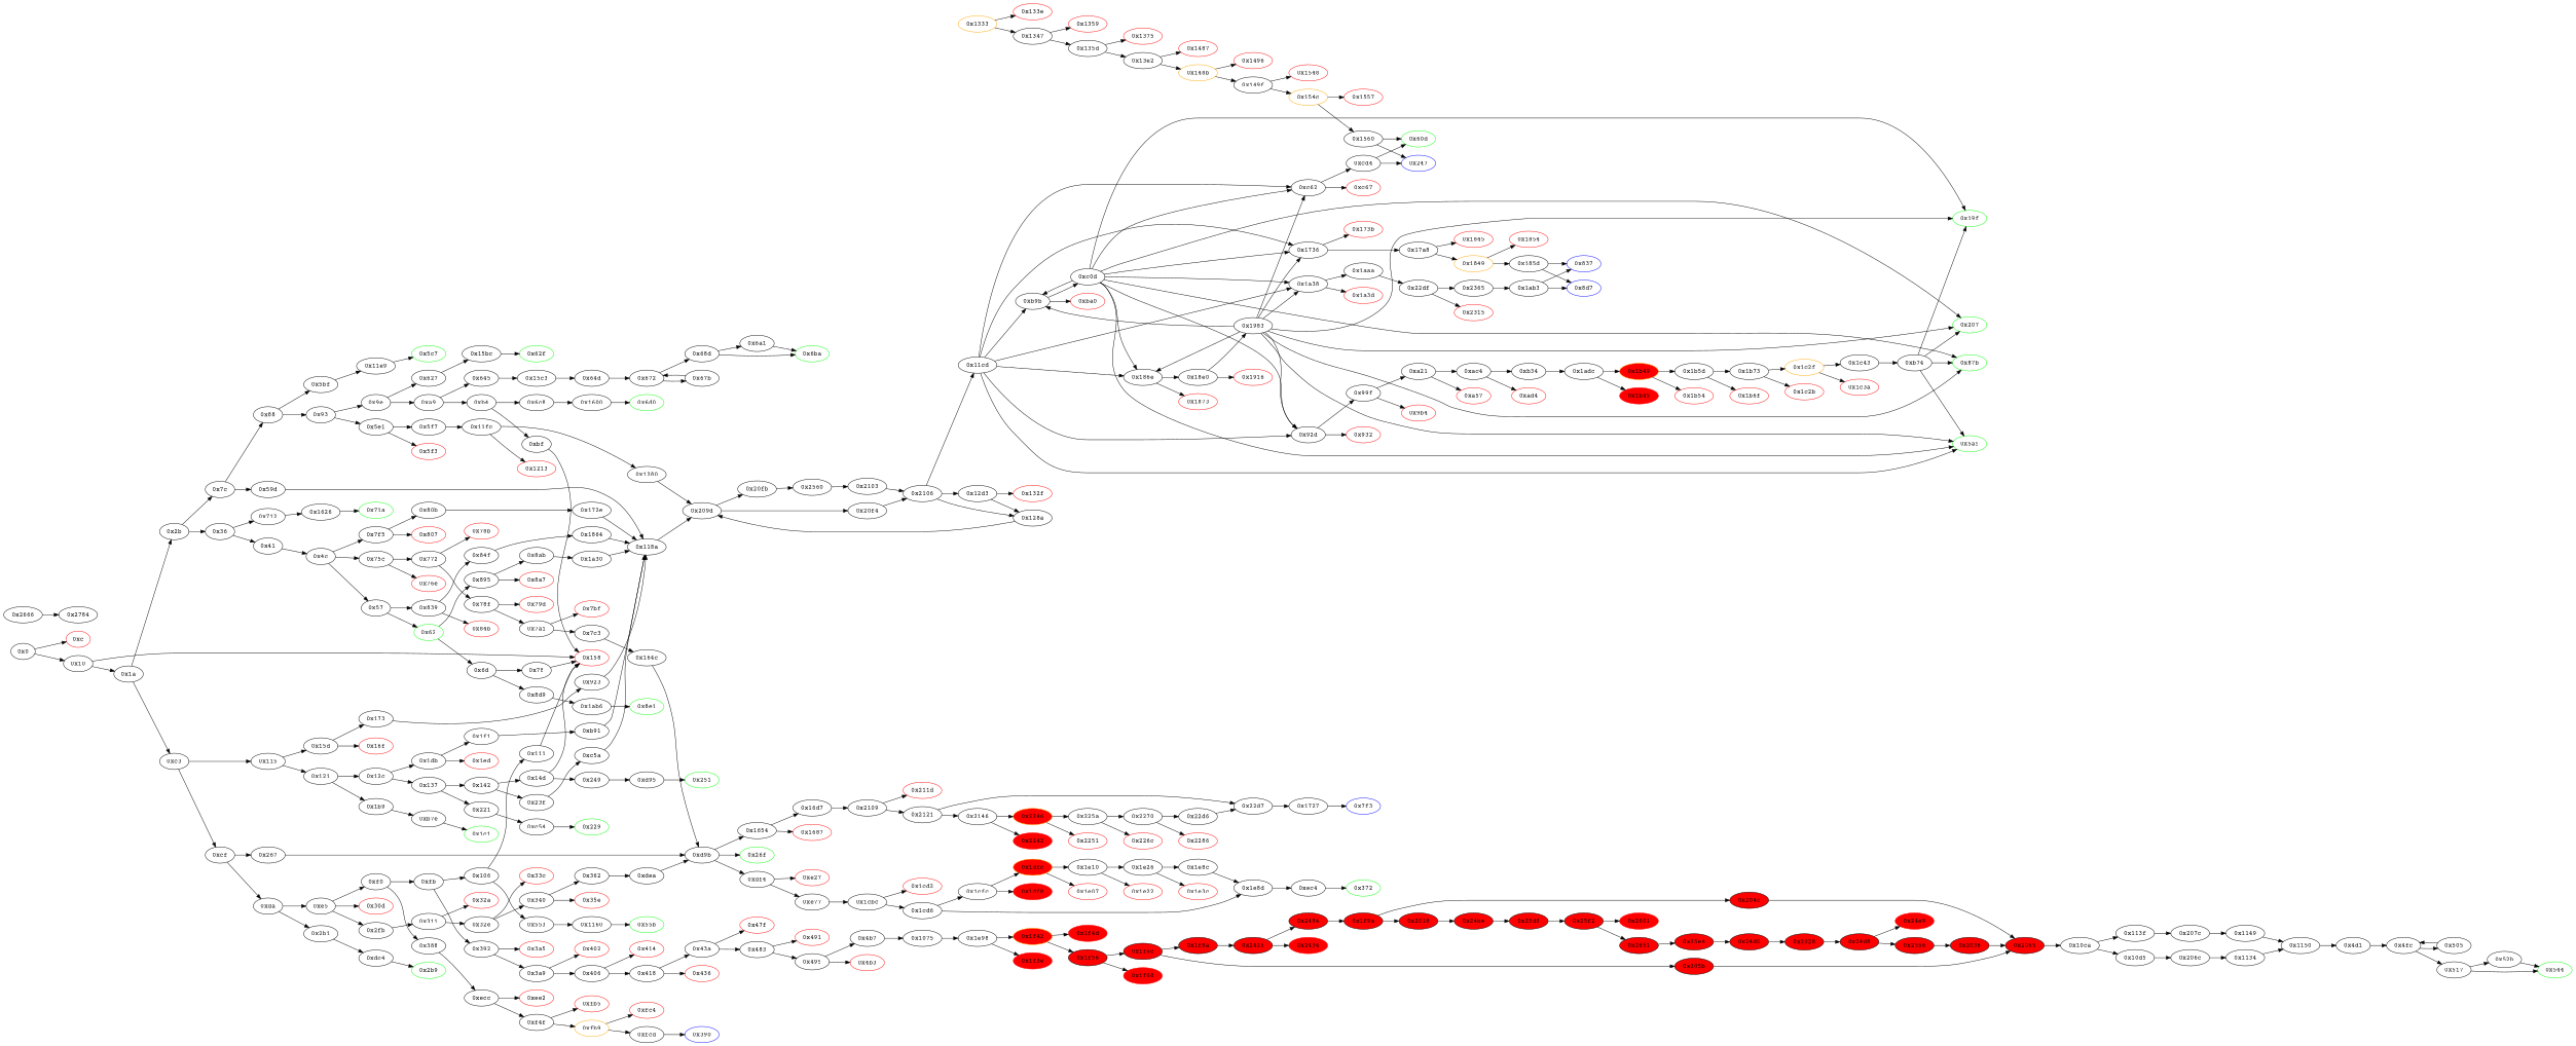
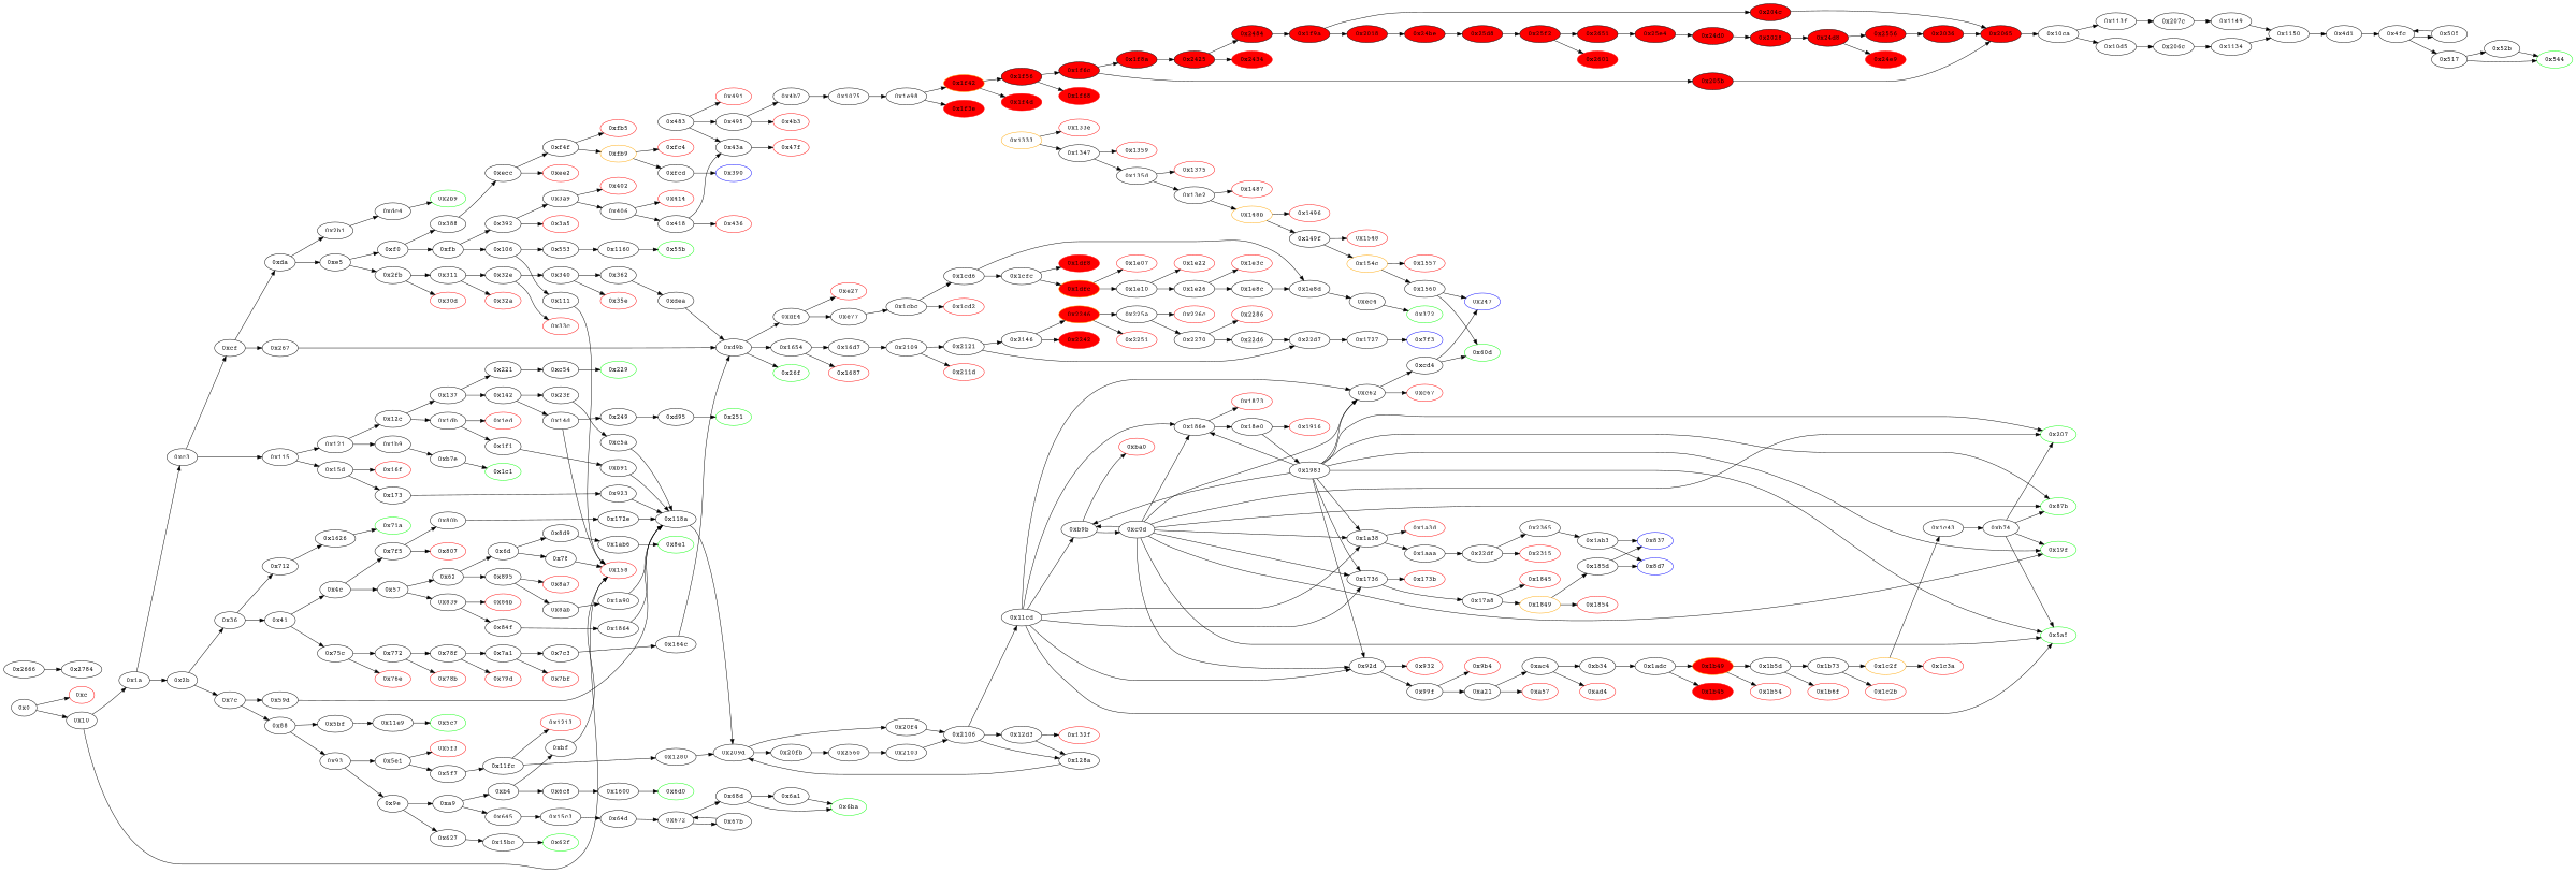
  strict digraph {
    fontname="Courier Prime"
    rankdir=LR
    node [fillcolor=white fontname="Courier Prime" style=filled]
    edge [fontname="Courier Prime"]
    "0x6d"
    "0x78"
    "0x8d9"
    "0x158" [color=red]
    "0x1ab6"
    "0x4fc"
    "0x505"
    "0x517"
    "0x52b"
    "0x544" [color=green]
    "0x15d"
    "0x173"
    "0x16f" [color=red]
    "0x923"
    "0x1dfc" [color=orange fillcolor=red]
    "0x1e10"
    "0x1e07" [color=red]
    "0x1e26"
    "0x1e22" [color=red]
    "0x12c"
    "0x1db"
    "0x137"
    "0x1f1"
    "0x1ed" [color=red]
    "0x142"
    "0x221"
    "0xba0" [color=red]
    "0x5a5" [color=green]
    "0x8d7" [color=blue]
    "0x390" [color=blue]
    "0xfcd"
    "0x8a7" [color=red]
    "0x2246" [color=orange fillcolor=red]
    "0x2251" [color=red]
    "0x225a"
    "0x226c" [color=red]
    "0x2270"
    "0xb91"
    "0x118a"
    "0x4c"
    "0x57"
    "0x7f5"
-   "0x62" [color=green]
+   "0x62"
    "0x839"
    "0x807" [color=red]
    "0x80b"
    "0x43a"
    "0x483"
    "0x47f" [color=red]
    "0x491" [color=red]
    "0x495"
    "0x372" [color=green]
    "0xec4"
    "0x1f6c" [fillcolor=red]
    "0x205b" [fillcolor=red]
    "0x1f8a" [fillcolor=red]
    "0x2065" [fillcolor=red]
    "0x2425" [fillcolor=red]
    "0x1b45" [color=red fillcolor=red]
    "0xfb5" [color=red]
    "0xf4f"
    "0xfb9" [color=orange]
    "0xfc4" [color=red]
    "0x10ca"
    "0x1a"
    "0xc3"
    "0x2b"
    "0xcf"
    "0x115"
    "0x36"
    "0x7c"
    "0x7bf" [color=red]
    "0xc" [color=red]
    "0x267"
    "0xd9b"
    "0xdf4"
    "0x1654"
    "0x26f" [color=green]
    "0x24be" [fillcolor=red]
    "0x25d8" [fillcolor=red]
    "0x25f2" [fillcolor=red]
    "0x1548" [color=red]
    "0x149f"
    "0x154c" [color=orange]
    "0x1557" [color=red]
    "0x1560"
    "0x1b9"
    "0xb7e"
    "0x1c1" [color=green]
    "0x113f"
    "0x207c"
    "0x1149"
    "0x2601" [color=red fillcolor=red]
    "0x2651" [fillcolor=red]
    "0xe5"
    "0x2fb"
    "0xf0"
    "0x30d" [color=red]
    "0x311"
    "0xfb"
    "0x388"
    "0x2242" [color=red fillcolor=red]
    "0x1f42" [color=orange fillcolor=red]
    "0x1f4d" [color=red fillcolor=red]
    "0x1f56" [fillcolor=red]
    "0x1f68" [color=red fillcolor=red]
    "0x772"
    "0x78f"
    "0x78b" [color=red]
    "0x79d" [color=red]
    "0x7a1"
    "0x1b6f" [color=red]
    "0x1b5d"
    "0x1b73"
    "0x1c2f" [color=orange]
    "0x1c2b" [color=red]
    "0x402" [color=red]
    "0x3a9"
    "0x406"
    "0x414" [color=red]
    "0x418"
    "0x32e"
    "0x340"
    "0x33c" [color=red]
    "0x362"
    "0x35e" [color=red]
    "0x2556" [fillcolor=red]
    "0x2036" [fillcolor=red]
    "0x2b9" [color=green]
    "0x2028" [fillcolor=red]
    "0x24d8" [fillcolor=red]
    "0x24e9" [color=red fillcolor=red]
    "0x2121"
    "0x22d7"
    "0x2146"
    "0x1727"
    "0x15c3"
    "0x64d"
    "0x672"
    "0x8e1" [color=green]
    "0x76e" [color=red]
    "0x6d0" [color=green]
    "0x1ab3"
    "0x837" [color=blue]
    "0x23f"
    "0x14d"
    "0xc5a"
    "0x249"
    "0x1134"
    "0x1150"
    "0x4d1"
    "0x1b54" [color=red]
    "0x93"
    "0x9e"
    "0x5e1"
    "0xa9"
    "0x627"
    "0x5f7"
    "0x5f3" [color=red]
    "0x5c7" [color=green]
    "0x2484" [fillcolor=red]
    "0x2434" [color=red fillcolor=red]
    "0x71a" [color=green]
    "0x1a3d" [color=red]
    "0x392"
    "0x106"
    "0x3a5" [color=red]
    "0x553"
    "0x111"
    "0xecc"
    "0xee2" [color=red]
    "0x62f" [color=green]
    "0x1e8c"
    "0x1e3c" [color=red]
    "0x2103"
    "0x2106"
    "0x12d3"
    "0x128a"
    "0x11cd"
    "0x645"
    "0xb4"
    "0x15bc"
    "0xe27" [color=red]
    "0xe77"
    "0x1cbc"
    "0x16d7"
    "0x2109"
    "0x211d" [color=red]
    "0x1075"
    "0x1e98"
    "0x1f3e" [color=red fillcolor=red]
-   "0x1a30"
+   "0x1a30" [label="0x1a90"]
    "0x209d"
    "0x7f3" [color=blue]
    "0xdea"
    "0x1f9a" [fillcolor=red]
    "0x1983"
    "0x1a38"
    "0x19f" [color=green]
    "0xc62"
    "0xb9b"
    "0x186e"
    "0x207" [color=green]
    "0x87b" [color=green]
    "0x1736"
    "0x92d"
    "0x1aaa"
    "0xcd4"
    "0xc67" [color=red]
    "0xc0d"
    "0x18e0"
    "0x1873" [color=red]
    "0x17a8"
    "0x173b" [color=red]
    "0x932" [color=red]
    "0x99f"
    "0x1916" [color=red]
    "0xa57" [color=red]
    "0xa21"
    "0xac4"
    n221 [label="0xb34"]
    "0xad4" [color=red]
    "0x10d5"
    "0x206c"
    "0x84f"
    "0x1864"
    "0xb74"
    "0x1687" [color=red]
    "0x11fc"
    "0x1280"
    "0x1213" [color=red]
    "0x0"
    "0x10"
    "0x895"
    "0x84b" [color=red]
    "0x121"
    "0x247" [color=blue]
    "0x8ab"
    "0x20f4"
    "0x712"
    "0x41"
    "0x1626"
    "0x75c"
    "0x88"
    "0x59d"
    "0x5bf"
    "0x1adc"
    "0x1b49" [color=orange fillcolor=red]
    "0x55b" [color=green]
    "0x1160"
    "0x172e"
    "0x135d"
    "0x13e2"
    "0x1375" [color=red]
    "0x1487" [color=red]
    "0x148b" [color=orange]
    "0x22df"
    "0x2365"
    "0x2315" [color=red]
    "0xdc4"
    "0x32a" [color=red]
    "0x1845" [color=red]
    "0xda"
    "0x2b1"
    "0x204c" [fillcolor=red]
    "0x2018" [fillcolor=red]
    "0x1e8d"
    "0x1c3a" [color=red]
    "0x1c43"
    "0x1496" [color=red]
    "0x1600"
    "0x60d" [color=green]
    "0x2286" [color=red]
    "0xbf"
    "0x6c8"
    "0x7c3"
    "0x1cd6"
    "0x1cfc"
    "0x1df8" [color=red fillcolor=red]
    "0xd95"
    "0x251" [color=green]
    "0x2666"
    "0x2784"
    "0x11e9"
    "0x4b7"
    "0x1849" [color=orange]
    "0x1854" [color=red]
    "0x185d"
    "0x229" [color=green]
    "0x24d0" [fillcolor=red]
    "0xc54"
    "0x4b3" [color=red]
    "0x436" [color=red]
    "0x1347"
    "0x1359" [color=red]
    "0x20fb"
    "0x2560"
    "0x1cd2" [color=red]
    "0x132f" [color=red]
    "0x22d6"
    "0x68d"
    "0x6a1"
    "0x6ba" [color=green]
    "0x1333" [color=orange]
    "0x133e" [color=red]
    "0x25e4" [fillcolor=red]
    "0x164c"
    "0x9b4" [color=red]
    "0x67b"
    "0x6d" -> "0x78"
    "0x6d" -> "0x8d9"
    "0x78" -> "0x158"
    "0x8d9" -> "0x1ab6"
    "0x1ab6" -> "0x8e1"
    "0x4fc" -> "0x505"
    "0x4fc" -> "0x517"
    "0x505" -> "0x4fc"
    "0x517" -> "0x52b"
    "0x517" -> "0x544"
    "0x52b" -> "0x544"
    "0x15d" -> "0x173"
    "0x15d" -> "0x16f"
    "0x173" -> "0x923"
    "0x923" -> "0x118a"
    "0x1dfc" -> "0x1e10"
    "0x1dfc" -> "0x1e07"
    "0x1e10" -> "0x1e26"
    "0x1e10" -> "0x1e22"
    "0x1e26" -> "0x1e8c"
    "0x1e26" -> "0x1e3c"
    "0x12c" -> "0x1db"
    "0x12c" -> "0x137"
    "0x1db" -> "0x1f1"
    "0x1db" -> "0x1ed"
    "0x137" -> "0x142"
    "0x137" -> "0x221"
    "0x1f1" -> "0xb91"
    "0x142" -> "0x23f"
    "0x142" -> "0x14d"
    "0x221" -> "0xc54"
    "0xfcd" -> "0x390"
    "0x2246" -> "0x2251"
    "0x2246" -> "0x225a"
    "0x225a" -> "0x226c"
    "0x225a" -> "0x2270"
    "0x2270" -> "0x2286"
    "0x2270" -> "0x22d6"
    "0xb91" -> "0x118a"
    "0x118a" -> "0x209d"
    "0x4c" -> "0x57"
    "0x4c" -> "0x7f5"
    "0x57" -> "0x62"
    "0x57" -> "0x839"
    "0x7f5" -> "0x807"
    "0x7f5" -> "0x80b"
    "0x62" -> "0x6d"
    "0x62" -> "0x895"
    "0x839" -> "0x84f"
    "0x839" -> "0x84b"
    "0x80b" -> "0x172e"
-   "0x43a" -> "0x483"
+   "0x483" -> "0x43a"
    "0x43a" -> "0x47f"
    "0x483" -> "0x491"
    "0x483" -> "0x495"
    "0x495" -> "0x4b7"
    "0x495" -> "0x4b3"
    "0xec4" -> "0x372"
    "0x1f6c" -> "0x205b"
    "0x1f6c" -> "0x1f8a"
    "0x205b" -> "0x2065"
    "0x1f8a" -> "0x2425"
    "0x2065" -> "0x10ca"
    "0x2425" -> "0x2484"
    "0x2425" -> "0x2434"
    "0xf4f" -> "0xfb5"
    "0xf4f" -> "0xfb9"
    "0xfb9" -> "0xfcd"
    "0xfb9" -> "0xfc4"
    "0x10ca" -> "0x113f"
    "0x10ca" -> "0x10d5"
    "0x1a" -> "0xc3"
    "0x1a" -> "0x2b"
    "0xc3" -> "0xcf"
    "0xc3" -> "0x115"
    "0x2b" -> "0x36"
    "0x2b" -> "0x7c"
    "0xcf" -> "0x267"
    "0xcf" -> "0xda"
    "0x115" -> "0x15d"
    "0x115" -> "0x121"
    "0x36" -> "0x712"
    "0x36" -> "0x41"
    "0x7c" -> "0x88"
    "0x7c" -> "0x59d"
    "0x267" -> "0xd9b"
    "0xd9b" -> "0xdf4"
    "0xd9b" -> "0x1654"
    "0xd9b" -> "0x26f"
    "0xdf4" -> "0xe27"
    "0xdf4" -> "0xe77"
    "0x1654" -> "0x16d7"
    "0x1654" -> "0x1687"
    "0x24be" -> "0x25d8"
    "0x25d8" -> "0x25f2"
    "0x25f2" -> "0x2601"
    "0x25f2" -> "0x2651"
    "0x149f" -> "0x1548"
    "0x149f" -> "0x154c"
    "0x154c" -> "0x1557"
    "0x154c" -> "0x1560"
    "0x1560" -> "0x247"
    "0x1560" -> "0x60d"
    "0x1b9" -> "0xb7e"
    "0xb7e" -> "0x1c1"
    "0x113f" -> "0x207c"
    "0x207c" -> "0x1149"
    "0x1149" -> "0x1150"
    "0x2651" -> "0x25e4"
    "0xe5" -> "0x2fb"
    "0xe5" -> "0xf0"
-   "0xe5" -> "0x30d"
+   "0x2fb" -> "0x30d"
    "0x2fb" -> "0x311"
    "0xf0" -> "0xfb"
    "0xf0" -> "0x388"
    "0x311" -> "0x32e"
    "0x311" -> "0x32a"
    "0xfb" -> "0x392"
    "0xfb" -> "0x106"
    "0x388" -> "0xecc"
    "0x1f42" -> "0x1f4d"
    "0x1f42" -> "0x1f56"
    "0x1f56" -> "0x1f6c"
    "0x1f56" -> "0x1f68"
    "0x772" -> "0x78f"
    "0x772" -> "0x78b"
    "0x78f" -> "0x79d"
    "0x78f" -> "0x7a1"
    "0x7a1" -> "0x7bf"
    "0x7a1" -> "0x7c3"
    "0x1b5d" -> "0x1b6f"
    "0x1b5d" -> "0x1b73"
    "0x1b73" -> "0x1c2f"
    "0x1b73" -> "0x1c2b"
    "0x1c2f" -> "0x1c3a"
    "0x1c2f" -> "0x1c43"
    "0x3a9" -> "0x402"
    "0x3a9" -> "0x406"
    "0x406" -> "0x414"
    "0x406" -> "0x418"
    "0x418" -> "0x43a"
    "0x418" -> "0x436"
    "0x32e" -> "0x340"
    "0x32e" -> "0x33c"
    "0x340" -> "0x362"
    "0x340" -> "0x35e"
    "0x362" -> "0xdea"
    "0x2556" -> "0x2036"
    "0x2036" -> "0x2065"
    "0x2028" -> "0x24d8"
    "0x24d8" -> "0x2556"
    "0x24d8" -> "0x24e9"
    "0x2121" -> "0x22d7"
    "0x2121" -> "0x2146"
    "0x22d7" -> "0x1727"
    "0x2146" -> "0x2246"
    "0x2146" -> "0x2242"
    "0x1727" -> "0x7f3"
    "0x15c3" -> "0x64d"
    "0x64d" -> "0x672"
    "0x672" -> "0x68d"
    "0x672" -> "0x67b"
    "0x1ab3" -> "0x8d7"
    "0x1ab3" -> "0x837"
    "0x23f" -> "0xc5a"
    "0x14d" -> "0x158"
    "0x14d" -> "0x249"
    "0xc5a" -> "0x118a"
    "0x249" -> "0xd95"
    "0x1134" -> "0x1150"
    "0x1150" -> "0x4d1"
    "0x4d1" -> "0x4fc"
    "0x93" -> "0x9e"
    "0x93" -> "0x5e1"
    "0x9e" -> "0xa9"
    "0x9e" -> "0x627"
    "0x5e1" -> "0x5f7"
    "0x5e1" -> "0x5f3"
    "0xa9" -> "0x645"
    "0xa9" -> "0xb4"
    "0x627" -> "0x15bc"
    "0x5f7" -> "0x11fc"
    "0x2484" -> "0x1f9a"
    "0x392" -> "0x3a9"
    "0x392" -> "0x3a5"
    "0x106" -> "0x553"
    "0x106" -> "0x111"
    "0x553" -> "0x1160"
    "0x111" -> "0x158"
    "0xecc" -> "0xf4f"
    "0xecc" -> "0xee2"
    "0x1e8c" -> "0x1e8d"
    "0x2103" -> "0x2106"
    "0x2106" -> "0x12d3"
    "0x2106" -> "0x128a"
    "0x2106" -> "0x11cd"
    "0x12d3" -> "0x128a"
    "0x12d3" -> "0x132f"
    "0x128a" -> "0x209d"
    "0x11cd" -> "0x5a5"
    "0x11cd" -> "0x1a38"
    "0x11cd" -> "0xc62"
    "0x11cd" -> "0xb9b"
    "0x11cd" -> "0x186e"
    "0x11cd" -> "0x1736"
    "0x11cd" -> "0x92d"
    "0x645" -> "0x15c3"
    "0xb4" -> "0xbf"
    "0xb4" -> "0x6c8"
    "0x15bc" -> "0x62f"
    "0xe77" -> "0x1cbc"
    "0x1cbc" -> "0x1cd6"
    "0x1cbc" -> "0x1cd2"
    "0x16d7" -> "0x2109"
    "0x2109" -> "0x2121"
    "0x2109" -> "0x211d"
    "0x1075" -> "0x1e98"
    "0x1e98" -> "0x1f42"
    "0x1e98" -> "0x1f3e"
    "0x1a30" -> "0x118a"
    "0x209d" -> "0x20f4"
    "0x209d" -> "0x20fb"
    "0xdea" -> "0xd9b"
    "0x1f9a" -> "0x204c"
    "0x1f9a" -> "0x2018"
    "0x1983" -> "0x5a5"
    "0x1983" -> "0x1a38"
    "0x1983" -> "0x19f"
    "0x1983" -> "0xc62"
    "0x1983" -> "0xb9b"
    "0x1983" -> "0x186e"
    "0x1983" -> "0x207"
    "0x1983" -> "0x87b"
    "0x1983" -> "0x1736"
    "0x1983" -> "0x92d"
    "0x1a38" -> "0x1a3d"
    "0x1a38" -> "0x1aaa"
    "0xc62" -> "0xcd4"
    "0xc62" -> "0xc67"
    "0xb9b" -> "0xba0"
    "0xb9b" -> "0xc0d"
    "0x186e" -> "0x18e0"
    "0x186e" -> "0x1873"
    "0x1736" -> "0x17a8"
    "0x1736" -> "0x173b"
    "0x92d" -> "0x932"
    "0x92d" -> "0x99f"
    "0x1aaa" -> "0x22df"
    "0xcd4" -> "0x247"
    "0xcd4" -> "0x60d"
    "0xc0d" -> "0x5a5"
    "0xc0d" -> "0x1a38"
    "0xc0d" -> "0x19f"
    "0xc0d" -> "0xc62"
    "0xc0d" -> "0xb9b"
    "0xc0d" -> "0x186e"
    "0xc0d" -> "0x207"
    "0xc0d" -> "0x87b"
    "0xc0d" -> "0x1736"
    "0xc0d" -> "0x92d"
    "0x18e0" -> "0x1983"
    "0x18e0" -> "0x1916"
    "0x17a8" -> "0x1845"
    "0x17a8" -> "0x1849"
    "0x99f" -> "0xa21"
    "0x99f" -> "0x9b4"
    "0xa21" -> "0xa57"
    "0xa21" -> "0xac4"
    "0xac4" -> n221
    "0xac4" -> "0xad4"
    n221 -> "0x1adc"
    "0x10d5" -> "0x206c"
    "0x206c" -> "0x1134"
    "0x84f" -> "0x1864"
    "0x1864" -> "0x118a"
    "0xb74" -> "0x5a5"
    "0xb74" -> "0x19f"
    "0xb74" -> "0x207"
    "0xb74" -> "0x87b"
    "0x11fc" -> "0x1280"
    "0x11fc" -> "0x1213"
    "0x1280" -> "0x209d"
    "0x0" -> "0xc"
    "0x0" -> "0x10"
    "0x10" -> "0x158"
    "0x10" -> "0x1a"
    "0x895" -> "0x8a7"
    "0x895" -> "0x8ab"
    "0x121" -> "0x12c"
    "0x121" -> "0x1b9"
    "0x8ab" -> "0x1a30"
    "0x20f4" -> "0x2106"
    "0x712" -> "0x1626"
    "0x41" -> "0x4c"
-   "0x4c" -> "0x75c"
+   "0x41" -> "0x75c"
    "0x1626" -> "0x71a"
    "0x75c" -> "0x772"
    "0x75c" -> "0x76e"
    "0x88" -> "0x93"
    "0x88" -> "0x5bf"
    "0x59d" -> "0x118a"
    "0x5bf" -> "0x11e9"
    "0x1adc" -> "0x1b45"
    "0x1adc" -> "0x1b49"
    "0x1b49" -> "0x1b5d"
    "0x1b49" -> "0x1b54"
    "0x1160" -> "0x55b"
    "0x172e" -> "0x118a"
    "0x135d" -> "0x13e2"
    "0x135d" -> "0x1375"
    "0x13e2" -> "0x1487"
    "0x13e2" -> "0x148b"
    "0x148b" -> "0x149f"
    "0x148b" -> "0x1496"
    "0x22df" -> "0x2365"
    "0x22df" -> "0x2315"
    "0x2365" -> "0x1ab3"
    "0xdc4" -> "0x2b9"
    "0xda" -> "0xe5"
    "0xda" -> "0x2b1"
    "0x2b1" -> "0xdc4"
    "0x204c" -> "0x2065"
    "0x2018" -> "0x24be"
    "0x1e8d" -> "0xec4"
    "0x1c43" -> "0xb74"
    "0x1600" -> "0x6d0"
    "0xbf" -> "0x158"
    "0x6c8" -> "0x1600"
    "0x7c3" -> "0x164c"
    "0x1cd6" -> "0x1e8d"
    "0x1cd6" -> "0x1cfc"
    "0x1cfc" -> "0x1dfc"
    "0x1cfc" -> "0x1df8"
    "0xd95" -> "0x251"
    "0x2666" -> "0x2784"
    "0x11e9" -> "0x5c7"
    "0x4b7" -> "0x1075"
    "0x1849" -> "0x1854"
    "0x1849" -> "0x185d"
    "0x185d" -> "0x8d7"
    "0x185d" -> "0x837"
    "0x24d0" -> "0x2028"
    "0xc54" -> "0x229"
    "0x1347" -> "0x135d"
    "0x1347" -> "0x1359"
    "0x20fb" -> "0x2560"
    "0x2560" -> "0x2103"
    "0x22d6" -> "0x22d7"
    "0x68d" -> "0x6a1"
    "0x68d" -> "0x6ba"
    "0x6a1" -> "0x6ba"
    "0x1333" -> "0x1347"
    "0x1333" -> "0x133e"
    "0x25e4" -> "0x24d0"
    "0x164c" -> "0xd9b"
    "0x67b" -> "0x672"
  }
